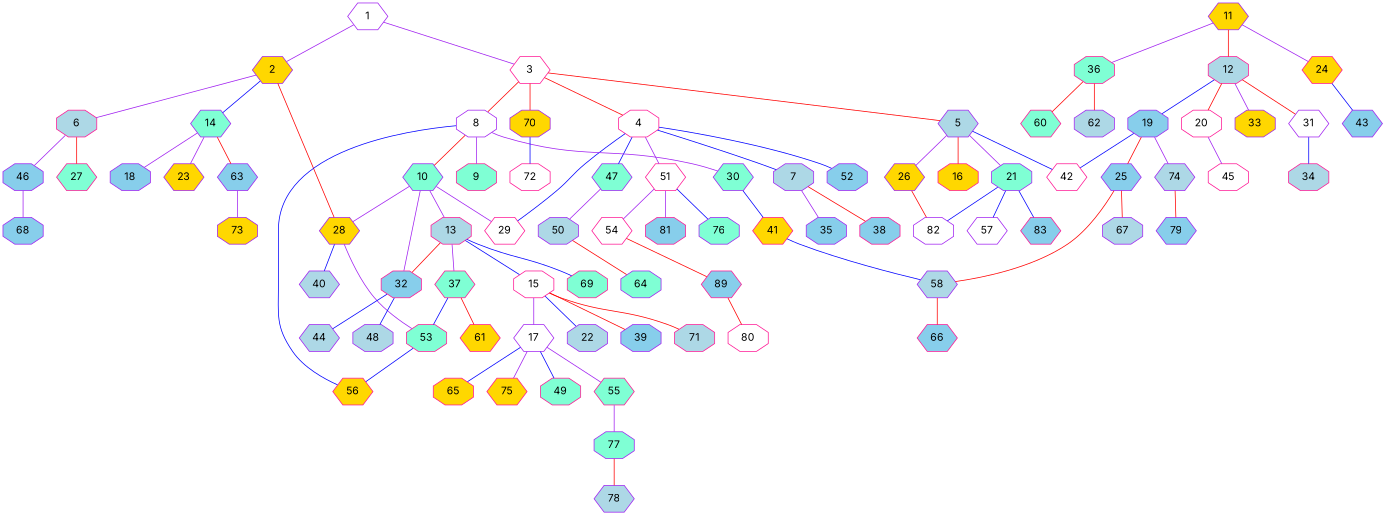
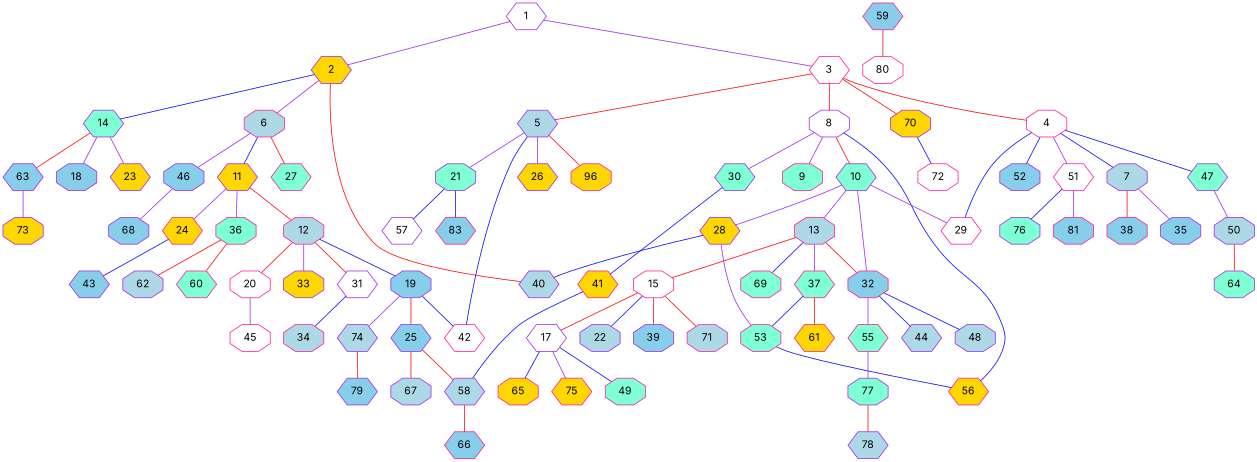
  graph {
    fontname=Inter
    node [color=purple fillcolor=white fontname=Inter shape=octagon style=filled]
    edge [color=purple fontname=Inter]
    1 [shape=hexagon]
    2 [fillcolor=gold shape=hexagon]
    3 [color=deeppink shape=hexagon]
    6 [color=deeppink fillcolor=lightblue]
    14 [fillcolor=aquamarine shape=hexagon]
    28 [fillcolor=gold shape=hexagon]
    4 [color=deeppink]
    5 [fillcolor=lightblue shape=hexagon]
    8
    70 [fillcolor=gold]
    11 [fillcolor=gold shape=hexagon]
    27 [color=deeppink fillcolor=aquamarine shape=hexagon]
    46 [fillcolor=skyblue]
    18 [fillcolor=skyblue]
    23 [fillcolor=gold shape=hexagon]
    63 [fillcolor=skyblue shape=hexagon]
    40 [fillcolor=lightblue shape=hexagon]
    53 [color=deeppink fillcolor=aquamarine]
    7 [fillcolor=lightblue]
    29 [color=deeppink shape=hexagon]
    47 [fillcolor=aquamarine shape=hexagon]
    51 [color=deeppink shape=hexagon]
    52 [fillcolor=skyblue]
-   16 [color=deeppink fillcolor=gold]
+   16 [color=deeppink fillcolor=gold label=96]
    21 [fillcolor=aquamarine]
    26 [fillcolor=gold shape=hexagon]
    42 [color=deeppink shape=hexagon]
    9 [color=deeppink fillcolor=aquamarine]
    10 [fillcolor=aquamarine shape=hexagon]
    30 [fillcolor=aquamarine shape=hexagon]
    56 [color=deeppink fillcolor=gold shape=hexagon]
    72 [color=deeppink]
    35 [fillcolor=skyblue]
    38 [color=deeppink fillcolor=skyblue]
    50 [fillcolor=lightblue]
-   54 [color=deeppink shape=hexagon]
    76 [fillcolor=aquamarine]
    81 [color=deeppink fillcolor=skyblue]
    57 [shape=hexagon]
-   82
    83 [color=deeppink fillcolor=skyblue shape=hexagon]
    12 [color=deeppink fillcolor=lightblue]
    24 [color=deeppink fillcolor=gold shape=hexagon]
    36 [color=deeppink fillcolor=aquamarine]
    68 [fillcolor=skyblue]
    13 [color=deeppink fillcolor=lightblue]
    32 [color=deeppink fillcolor=skyblue]
    41 [color=deeppink fillcolor=gold shape=hexagon]
    15 [color=deeppink]
    37 [color=deeppink fillcolor=aquamarine shape=hexagon]
    69 [color=deeppink fillcolor=aquamarine]
    44 [fillcolor=lightblue shape=hexagon]
    48 [fillcolor=lightblue]
    19 [fillcolor=skyblue]
    20 [color=deeppink]
    31 [shape=hexagon]
    33 [fillcolor=gold]
    43 [fillcolor=skyblue shape=hexagon]
    60 [color=deeppink fillcolor=aquamarine shape=hexagon]
    62 [fillcolor=lightblue]
    25 [fillcolor=skyblue shape=hexagon]
    74 [fillcolor=lightblue shape=hexagon]
    45 [color=deeppink]
    34 [color=deeppink fillcolor=lightblue]
    17 [shape=hexagon]
    22 [fillcolor=lightblue]
    39 [fillcolor=skyblue]
    71 [color=deeppink fillcolor=lightblue]
    61 [color=deeppink fillcolor=gold shape=hexagon]
    73 [fillcolor=gold]
    49 [color=deeppink fillcolor=aquamarine]
    55 [color=deeppink fillcolor=aquamarine shape=hexagon]
    65 [color=deeppink fillcolor=gold]
    75 [color=deeppink fillcolor=gold shape=hexagon]
    77 [fillcolor=aquamarine]
    58 [fillcolor=lightblue shape=hexagon]
    67 [fillcolor=lightblue]
    79 [fillcolor=skyblue shape=hexagon]
    66 [color=deeppink fillcolor=skyblue shape=hexagon]
    64 [fillcolor=aquamarine]
-   59 [color=deeppink fillcolor=skyblue shape=hexagon label=89]
+   59 [color=deeppink fillcolor=skyblue shape=hexagon]
    80 [color=deeppink]
    78 [fillcolor=lightblue shape=hexagon]
    1 -- 2
    1 -- 3
    2 -- 6
    2 -- 14 [color=blue]
-   2 -- 28 [color=red]
+   2 -- 40 [color=red]
    3 -- 4 [color=red]
    3 -- 5 [color=red]
    3 -- 8 [color=red]
    3 -- 70 [color=red]
+   6 -- 11 [color=blue]
    6 -- 27 [color=red]
    6 -- 46
    14 -- 18
    14 -- 23
    14 -- 63 [color=red]
    28 -- 40 [color=blue]
    28 -- 53
    4 -- 7 [color=blue]
    4 -- 29 [color=blue]
    4 -- 47 [color=blue]
    4 -- 51
    4 -- 52 [color=blue]
    5 -- 16 [color=red]
    5 -- 21
    5 -- 26
    5 -- 42 [color=blue]
    8 -- 9
    8 -- 10 [color=red]
    8 -- 30
    8 -- 56 [color=blue]
    70 -- 72 [color=blue]
    11 -- 12 [color=red]
    11 -- 24
    11 -- 36
    46 -- 68
    63 -- 73
    53 -- 56 [color=blue]
    7 -- 35
    7 -- 38 [color=red]
    47 -- 50
-   51 -- 54
    51 -- 76 [color=blue]
    51 -- 81
    21 -- 57 [color=blue]
-   21 -- 82 [color=blue]
    21 -- 83 [color=blue]
-   26 -- 82 [color=red]
    10 -- 28
    10 -- 29
    10 -- 13
    10 -- 32
    30 -- 41 [color=blue]
    50 -- 64 [color=red]
-   54 -- 59 [color=red]
    12 -- 19 [color=blue]
    12 -- 20 [color=red]
    12 -- 31 [color=red]
    12 -- 33
    24 -- 43 [color=blue]
    36 -- 60 [color=red]
    36 -- 62 [color=red]
    13 -- 32 [color=red]
-   13 -- 15 [color=blue]
+   13 -- 15 [color=red]
    13 -- 37
    13 -- 69 [color=blue]
    32 -- 44 [color=blue]
    32 -- 48 [color=blue]
    41 -- 58 [color=blue]
-   15 -- 17
+   15 -- 17 [color=red]
    15 -- 22 [color=blue]
    15 -- 39 [color=red]
    15 -- 71 [color=red]
    37 -- 53 [color=blue]
    37 -- 61 [color=red]
    19 -- 42 [color=blue]
    19 -- 25 [color=red]
    19 -- 74
    20 -- 45
    31 -- 34 [color=blue]
    25 -- 58 [color=red]
    25 -- 67 [color=red]
    74 -- 79 [color=red]
    17 -- 49 [color=blue]
-   17 -- 55
+   32 -- 55
    17 -- 65 [color=blue]
    17 -- 75
    55 -- 77
    77 -- 78 [color=red]
    58 -- 66 [color=red]
    59 -- 80 [color=red]
  }
